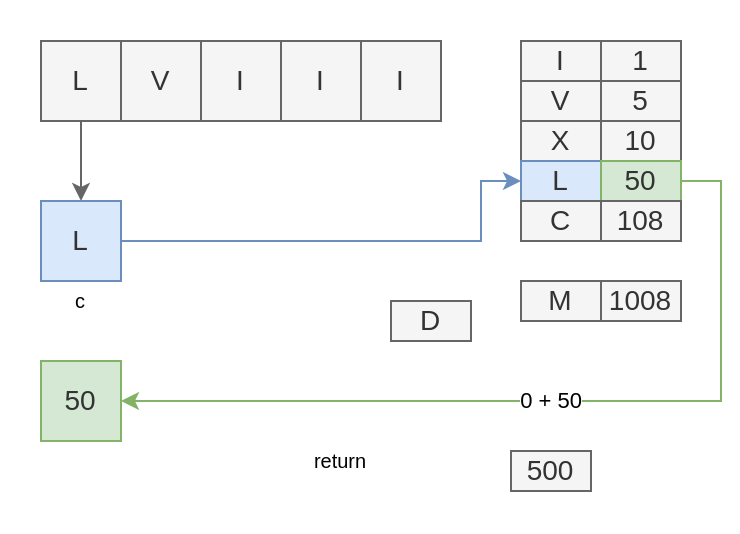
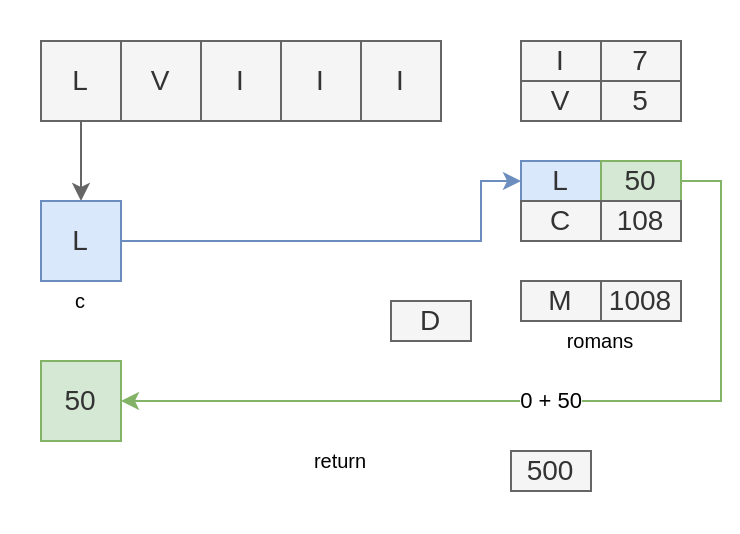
  <mxCell id="0" />
  <mxCell id="1" parent="0" />
  <mxCell id="2" value="I" style="text;html=1;align=center;verticalAlign=middle;whiteSpace=wrap;rounded=0;fillColor=#f5f5f5;strokeColor=#666666;fontSize=14;fontColor=#333333;" parent="1" vertex="1"><mxGeometry x="260" y="20" width="40" height="20" as="geometry" /></mxCell>
+ <mxCell id="3" value="romans" style="text;html=1;align=center;verticalAlign=middle;whiteSpace=wrap;rounded=0;fontSize=10;" parent="1" vertex="1"><mxGeometry x="260" y="160" width="80" height="20" as="geometry" /></mxCell>
  <mxCell id="4" value="V" style="text;html=1;align=center;verticalAlign=middle;whiteSpace=wrap;rounded=0;fillColor=#f5f5f5;strokeColor=#666666;fontSize=14;fontColor=#333333;" parent="1" vertex="1"><mxGeometry x="260" y="40" width="40" height="20" as="geometry" /></mxCell>
- <mxCell id="5" value="X" style="text;html=1;align=center;verticalAlign=middle;whiteSpace=wrap;rounded=0;fillColor=#f5f5f5;strokeColor=#666666;fontSize=14;fontColor=#333333;" parent="1" vertex="1"><mxGeometry x="260" y="60" width="40" height="20" as="geometry" /></mxCell>
  <mxCell id="6" value="L" style="text;html=1;align=center;verticalAlign=middle;whiteSpace=wrap;rounded=0;fillColor=#dae8fc;strokeColor=#6c8ebf;fontSize=14;fontColor=#333333;" parent="1" vertex="1"><mxGeometry x="260" y="80" width="40" height="20" as="geometry" /></mxCell>
  <mxCell id="7" value="C" style="text;html=1;align=center;verticalAlign=middle;whiteSpace=wrap;rounded=0;fillColor=#f5f5f5;strokeColor=#666666;fontSize=14;fontColor=#333333;" parent="1" vertex="1"><mxGeometry x="260" y="100" width="40" height="20" as="geometry" /></mxCell>
  <mxCell id="8" value="D" style="text;html=1;align=center;verticalAlign=middle;whiteSpace=wrap;rounded=0;fillColor=#f5f5f5;strokeColor=#666666;fontSize=14;fontColor=#333333;" parent="1" vertex="1"><mxGeometry x="195" y="150" width="40" height="20" as="geometry" /></mxCell>
  <mxCell id="9" value="M" style="text;html=1;align=center;verticalAlign=middle;whiteSpace=wrap;rounded=0;fillColor=#f5f5f5;strokeColor=#666666;fontSize=14;fontColor=#333333;" parent="1" vertex="1"><mxGeometry x="260" y="140" width="40" height="20" as="geometry" /></mxCell>
- <mxCell id="10" value="1" style="text;html=1;align=center;verticalAlign=middle;whiteSpace=wrap;rounded=0;fillColor=#f5f5f5;strokeColor=#666666;fontSize=14;fontColor=#333333;" parent="1" vertex="1"><mxGeometry x="300" y="20" width="40" height="20" as="geometry" /></mxCell>
+ <mxCell id="10" value="7" style="text;html=1;align=center;verticalAlign=middle;whiteSpace=wrap;rounded=0;fillColor=#f5f5f5;strokeColor=#666666;fontSize=14;fontColor=#333333;" parent="1" vertex="1"><mxGeometry x="300" y="20" width="40" height="20" as="geometry" /></mxCell>
  <mxCell id="11" value="5" style="text;html=1;align=center;verticalAlign=middle;whiteSpace=wrap;rounded=0;fillColor=#f5f5f5;strokeColor=#666666;fontSize=14;fontColor=#333333;" parent="1" vertex="1"><mxGeometry x="300" y="40" width="40" height="20" as="geometry" /></mxCell>
- <mxCell id="12" value="10" style="text;html=1;align=center;verticalAlign=middle;whiteSpace=wrap;rounded=0;fillColor=#f5f5f5;strokeColor=#666666;fontSize=14;fontColor=#333333;" parent="1" vertex="1"><mxGeometry x="300" y="60" width="40" height="20" as="geometry" /></mxCell>
  <mxCell id="13" value="0 + 50" style="edgeStyle=orthogonalEdgeStyle;rounded=0;orthogonalLoop=1;jettySize=auto;html=1;exitX=1;exitY=0.5;exitDx=0;exitDy=0;entryX=1;entryY=0.5;entryDx=0;entryDy=0;fillColor=#d5e8d4;strokeColor=#82b366;" parent="1" source="14" target="26" edge="1"><mxGeometry relative="1" as="geometry" /></mxCell>
  <mxCell id="14" value="50" style="text;html=1;align=center;verticalAlign=middle;whiteSpace=wrap;rounded=0;fillColor=#d5e8d4;strokeColor=#82b366;fontSize=14;fontColor=#333333;" parent="1" vertex="1"><mxGeometry x="300" y="80" width="40" height="20" as="geometry" /></mxCell>
  <mxCell id="15" value="108" style="text;html=1;align=center;verticalAlign=middle;whiteSpace=wrap;rounded=0;fillColor=#f5f5f5;strokeColor=#666666;fontSize=14;fontColor=#333333;" parent="1" vertex="1"><mxGeometry x="300" y="100" width="40" height="20" as="geometry" /></mxCell>
  <mxCell id="16" value="500" style="text;html=1;align=center;verticalAlign=middle;whiteSpace=wrap;rounded=0;fillColor=#f5f5f5;strokeColor=#666666;fontSize=14;fontColor=#333333;" parent="1" vertex="1"><mxGeometry x="255" y="225" width="40" height="20" as="geometry" /></mxCell>
  <mxCell id="17" value="1008" style="text;html=1;align=center;verticalAlign=middle;whiteSpace=wrap;rounded=0;fillColor=#f5f5f5;strokeColor=#666666;fontSize=14;fontColor=#333333;" parent="1" vertex="1"><mxGeometry x="300" y="140" width="40" height="20" as="geometry" /></mxCell>
  <mxCell id="18" style="edgeStyle=orthogonalEdgeStyle;rounded=0;orthogonalLoop=1;jettySize=auto;html=1;exitX=0.5;exitY=1;exitDx=0;exitDy=0;entryX=0.5;entryY=0;entryDx=0;entryDy=0;fillColor=#f5f5f5;strokeColor=#666666;" parent="1" source="19" target="24" edge="1"><mxGeometry relative="1" as="geometry" /></mxCell>
  <mxCell id="19" value="L" style="text;html=1;align=center;verticalAlign=middle;whiteSpace=wrap;rounded=0;fillColor=#f5f5f5;strokeColor=#666666;fontSize=14;fontColor=#333333;" parent="1" vertex="1"><mxGeometry x="20" y="20" width="40" height="40" as="geometry" /></mxCell>
  <mxCell id="20" value="V" style="text;html=1;align=center;verticalAlign=middle;whiteSpace=wrap;rounded=0;fillColor=#f5f5f5;strokeColor=#666666;fontSize=14;fontColor=#333333;" parent="1" vertex="1"><mxGeometry x="60" y="20" width="40" height="40" as="geometry" /></mxCell>
  <mxCell id="21" value="I" style="text;html=1;align=center;verticalAlign=middle;whiteSpace=wrap;rounded=0;fillColor=#f5f5f5;strokeColor=#666666;fontSize=14;fontColor=#333333;" parent="1" vertex="1"><mxGeometry x="100" y="20" width="40" height="40" as="geometry" /></mxCell>
  <mxCell id="22" value="I" style="text;html=1;align=center;verticalAlign=middle;whiteSpace=wrap;rounded=0;fillColor=#f5f5f5;strokeColor=#666666;fontSize=14;fontColor=#333333;" parent="1" vertex="1"><mxGeometry x="140" y="20" width="40" height="40" as="geometry" /></mxCell>
  <mxCell id="23" style="edgeStyle=orthogonalEdgeStyle;rounded=0;orthogonalLoop=1;jettySize=auto;html=1;exitX=1;exitY=0.5;exitDx=0;exitDy=0;entryX=0;entryY=0.5;entryDx=0;entryDy=0;fillColor=#dae8fc;strokeColor=#6c8ebf;" parent="1" source="24" target="6" edge="1"><mxGeometry relative="1" as="geometry"><Array as="points"><mxPoint x="240" y="120" /><mxPoint x="240" y="90" /></Array></mxGeometry></mxCell>
  <mxCell id="24" value="L" style="text;html=1;align=center;verticalAlign=middle;whiteSpace=wrap;rounded=0;fillColor=#dae8fc;strokeColor=#6c8ebf;fontSize=14;fontColor=#333333;" parent="1" vertex="1"><mxGeometry x="20" y="100" width="40" height="40" as="geometry" /></mxCell>
  <mxCell id="25" value="c" style="text;html=1;align=center;verticalAlign=middle;whiteSpace=wrap;rounded=0;fontSize=10;" parent="1" vertex="1"><mxGeometry x="20" y="140" width="40" height="20" as="geometry" /></mxCell>
  <mxCell id="26" value="50" style="text;html=1;align=center;verticalAlign=middle;whiteSpace=wrap;rounded=0;fillColor=#d5e8d4;strokeColor=#82b366;fontSize=14;fontColor=#333333;" parent="1" vertex="1"><mxGeometry x="20" y="180" width="40" height="40" as="geometry" /></mxCell>
  <mxCell id="27" value="return" style="text;html=1;align=center;verticalAlign=middle;whiteSpace=wrap;rounded=0;fontSize=10;" parent="1" vertex="1"><mxGeometry x="150" y="220" width="40" height="20" as="geometry" /></mxCell>
  <mxCell id="28" value="I" style="text;html=1;align=center;verticalAlign=middle;whiteSpace=wrap;rounded=0;fillColor=#f5f5f5;strokeColor=#666666;fontSize=14;fontColor=#333333;" parent="1" vertex="1"><mxGeometry x="180" y="20" width="40" height="40" as="geometry" /></mxCell>
